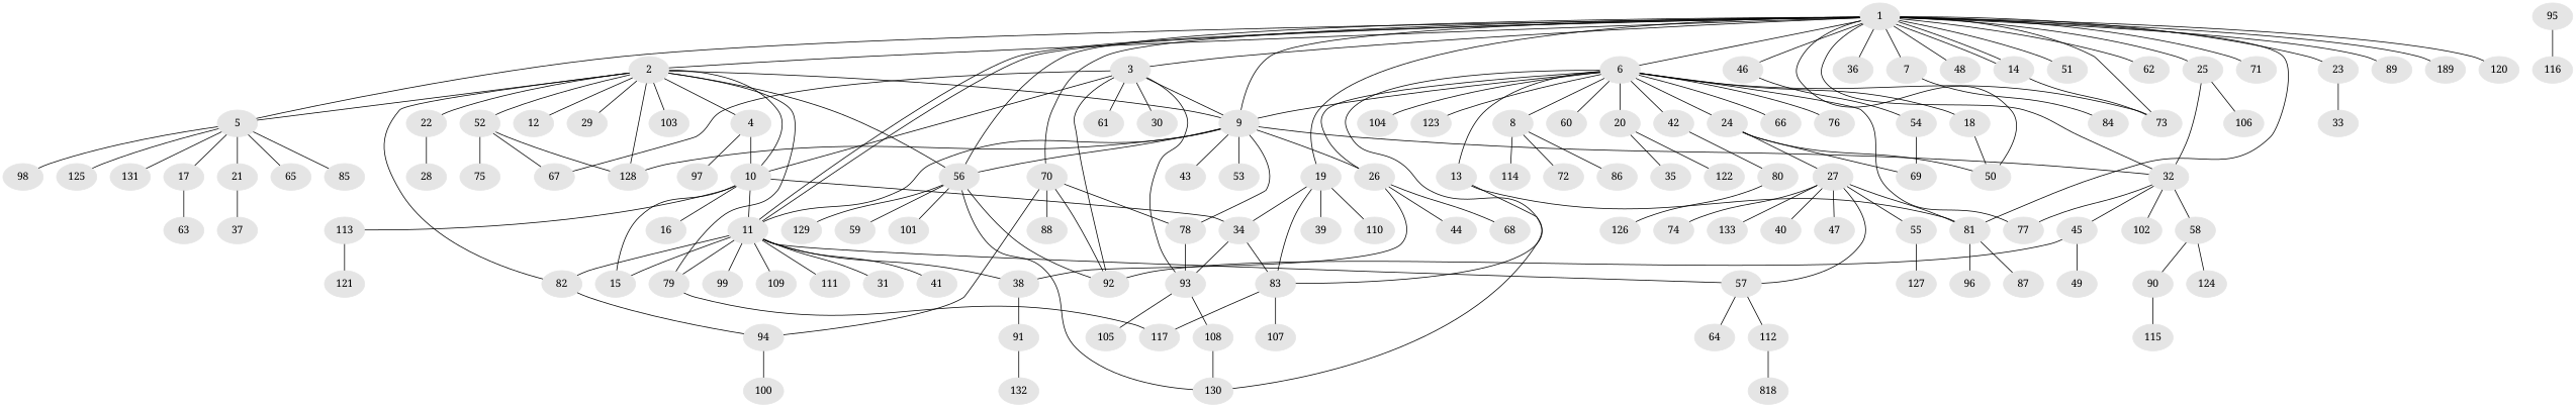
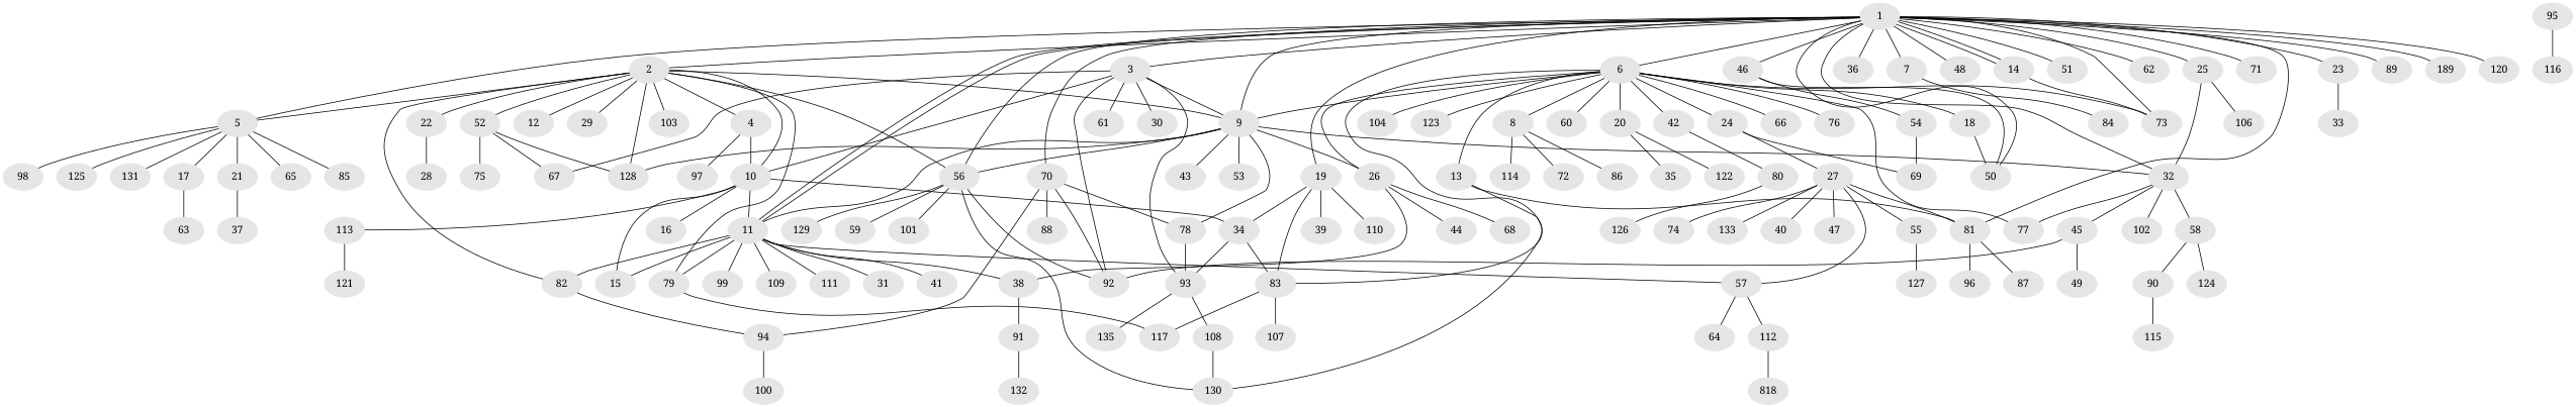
  graph {
    fontname="Noto Serif"
    node [color=gray90 fontname="Noto Serif" style=filled]
    edge [fontname="Noto Serif"]
    1
    2
    3
    5
    6
    7
    9
    11
    14
    19
    23
    25
    32
    36
    46
    48
    50
    51
    56
    62
    70
    71
    73
    81
    89
    n26 [label=189]
    120
    4
    10
    12
    22
    29
    52
    79
    82
    103
    128
    30
    61
    67
    92
    93
    17
    21
    65
    85
    98
    125
    131
    8
    13
    18
    20
    24
    26
    42
    60
    66
    76
    77
    104
    123
    130
    84
    43
    53
    78
    15
    31
    38
    41
    57
    99
    109
    111
    34
    83
    39
    110
    33
    106
    45
    58
    102
    54
    59
    101
    129
    88
    94
    87
    96
    97
    16
    113
    28
    75
    117
-   105
+   105 [label=135]
    108
    63
    37
    72
    86
    114
    35
    122
    27
    69
    44
    68
    80
    121
    91
    64
    112
    107
    40
    47
    55
    74
    133
    127
    49
    90
    124
    132
    126
    95
    116
    n131 [label=818]
    115
    100
    1 -- 2
    1 -- 3
    1 -- 5
    1 -- 6
    1 -- 7
    1 -- 9
    1 -- 11
    1 -- 11
    1 -- 14
    1 -- 14
    1 -- 19
    1 -- 23
    1 -- 25
    1 -- 32
    1 -- 36
    1 -- 46
    1 -- 48
    1 -- 50
    1 -- 51
    1 -- 56
    1 -- 62
    1 -- 70
    1 -- 71
    1 -- 73
    1 -- 81
    1 -- 89
    1 -- n26
    1 -- 120
    2 -- 5
    2 -- 9
    2 -- 56
    2 -- 4
    2 -- 10
    2 -- 12
    2 -- 22
    2 -- 29
    2 -- 52
    2 -- 79
    2 -- 82
    2 -- 103
    2 -- 128
    3 -- 9
    3 -- 10
    3 -- 30
    3 -- 61
    3 -- 67
    3 -- 92
    3 -- 93
    5 -- 17
    5 -- 21
    5 -- 65
    5 -- 85
    5 -- 98
    5 -- 125
    5 -- 131
    6 -- 9
    6 -- 73
    6 -- 8
    6 -- 13
    6 -- 18
    6 -- 20
    6 -- 24
    6 -- 26
    6 -- 42
    6 -- 60
    6 -- 66
    6 -- 76
    6 -- 77
    6 -- 104
    6 -- 123
    6 -- 130
    7 -- 84
    9 -- 11
    9 -- 32
    9 -- 56
    9 -- 128
    9 -- 26
    9 -- 43
    9 -- 53
    9 -- 78
    11 -- 79
    11 -- 82
    11 -- 15
    11 -- 31
    11 -- 38
    11 -- 41
    11 -- 57
    11 -- 99
    11 -- 109
    11 -- 111
    14 -- 73
    19 -- 34
    19 -- 83
    19 -- 39
    19 -- 110
    23 -- 33
    25 -- 32
    25 -- 106
    32 -- 77
    32 -- 45
    32 -- 58
    32 -- 102
-   24 -- 50
+   46 -- 50
    46 -- 54
    56 -- 92
    56 -- 130
    56 -- 59
    56 -- 101
    56 -- 129
    70 -- 92
    70 -- 78
    70 -- 88
    70 -- 94
    81 -- 87
    81 -- 96
    4 -- 10
    4 -- 97
    10 -- 11
    10 -- 15
    10 -- 34
    10 -- 16
    10 -- 113
    22 -- 28
    52 -- 128
    52 -- 67
    52 -- 75
    79 -- 117
    82 -- 94
    93 -- 105
    93 -- 108
    17 -- 63
    21 -- 37
    8 -- 72
    8 -- 86
    8 -- 114
    13 -- 81
    13 -- 83
    18 -- 50
    20 -- 35
    20 -- 122
    24 -- 27
    24 -- 69
    26 -- 38
    26 -- 44
    26 -- 68
    42 -- 80
    78 -- 93
    38 -- 91
    57 -- 64
    57 -- 112
    34 -- 93
    34 -- 83
    83 -- 117
    83 -- 107
    45 -- 92
    45 -- 49
    58 -- 90
    58 -- 124
    54 -- 69
    94 -- 100
    113 -- 121
    108 -- 130
    27 -- 81
    27 -- 57
    27 -- 40
    27 -- 47
    27 -- 55
    27 -- 74
    27 -- 133
    80 -- 126
    91 -- 132
    112 -- n131
    55 -- 127
    90 -- 115
    95 -- 116
  }
